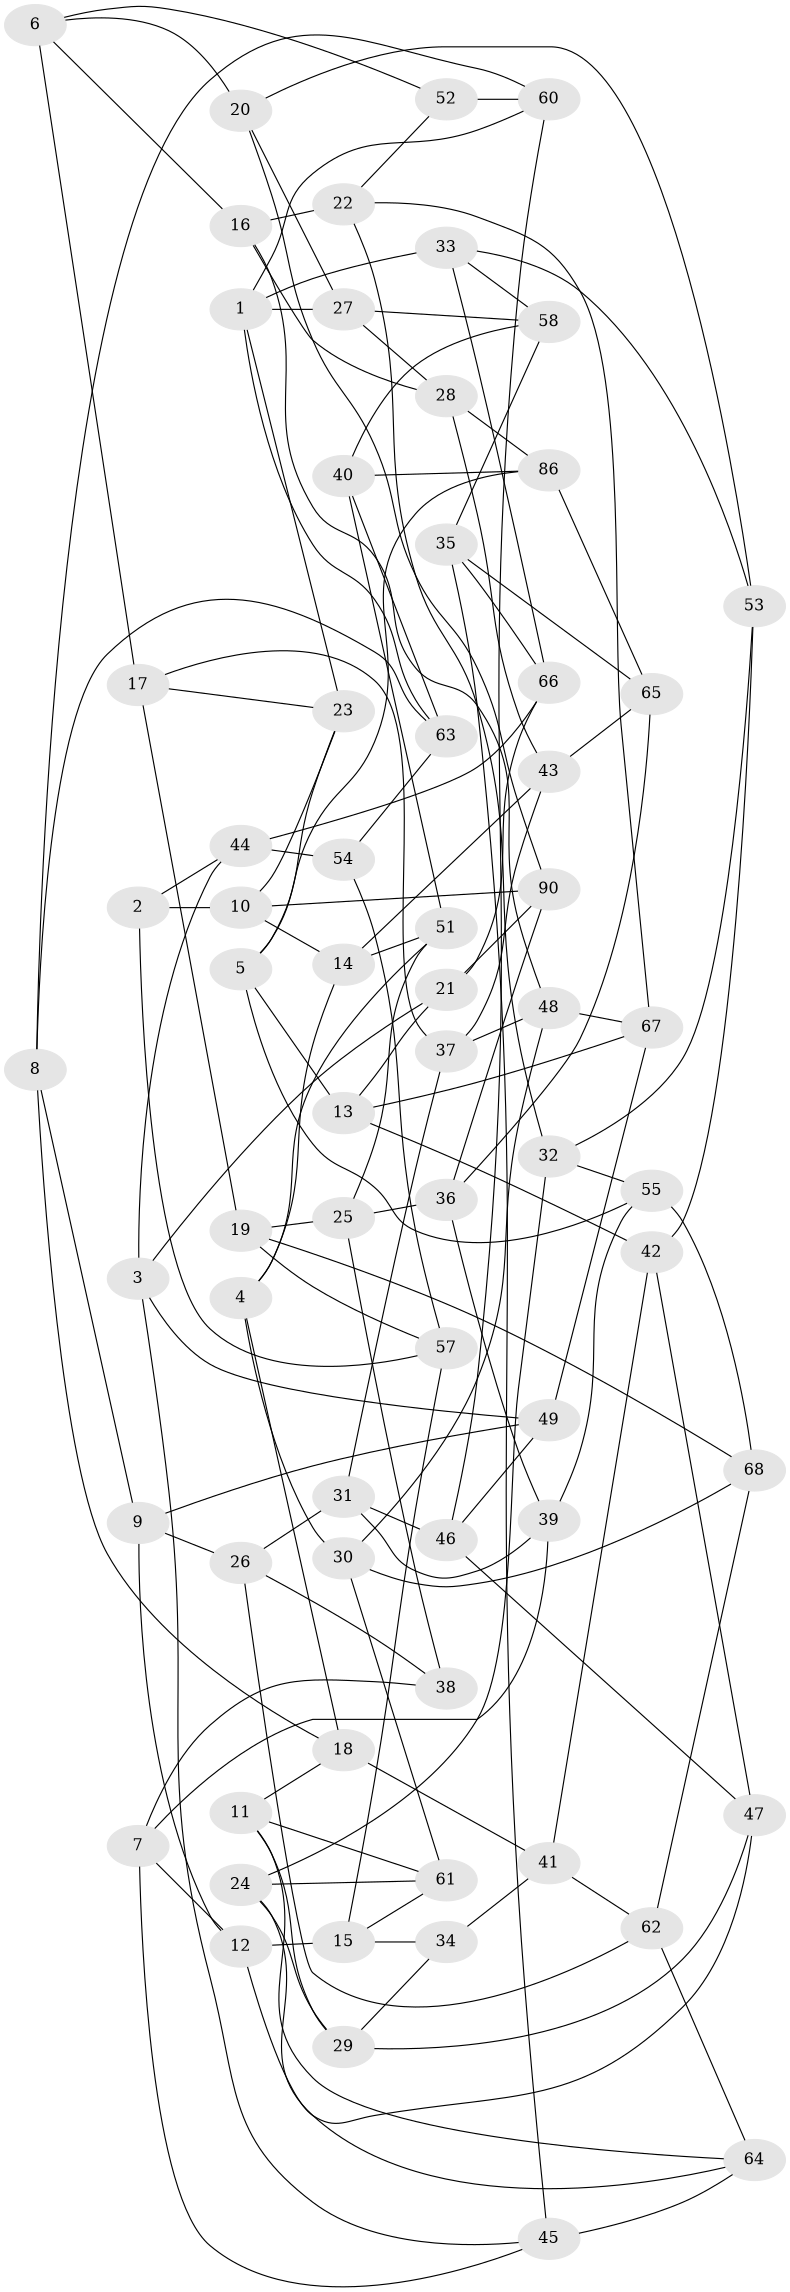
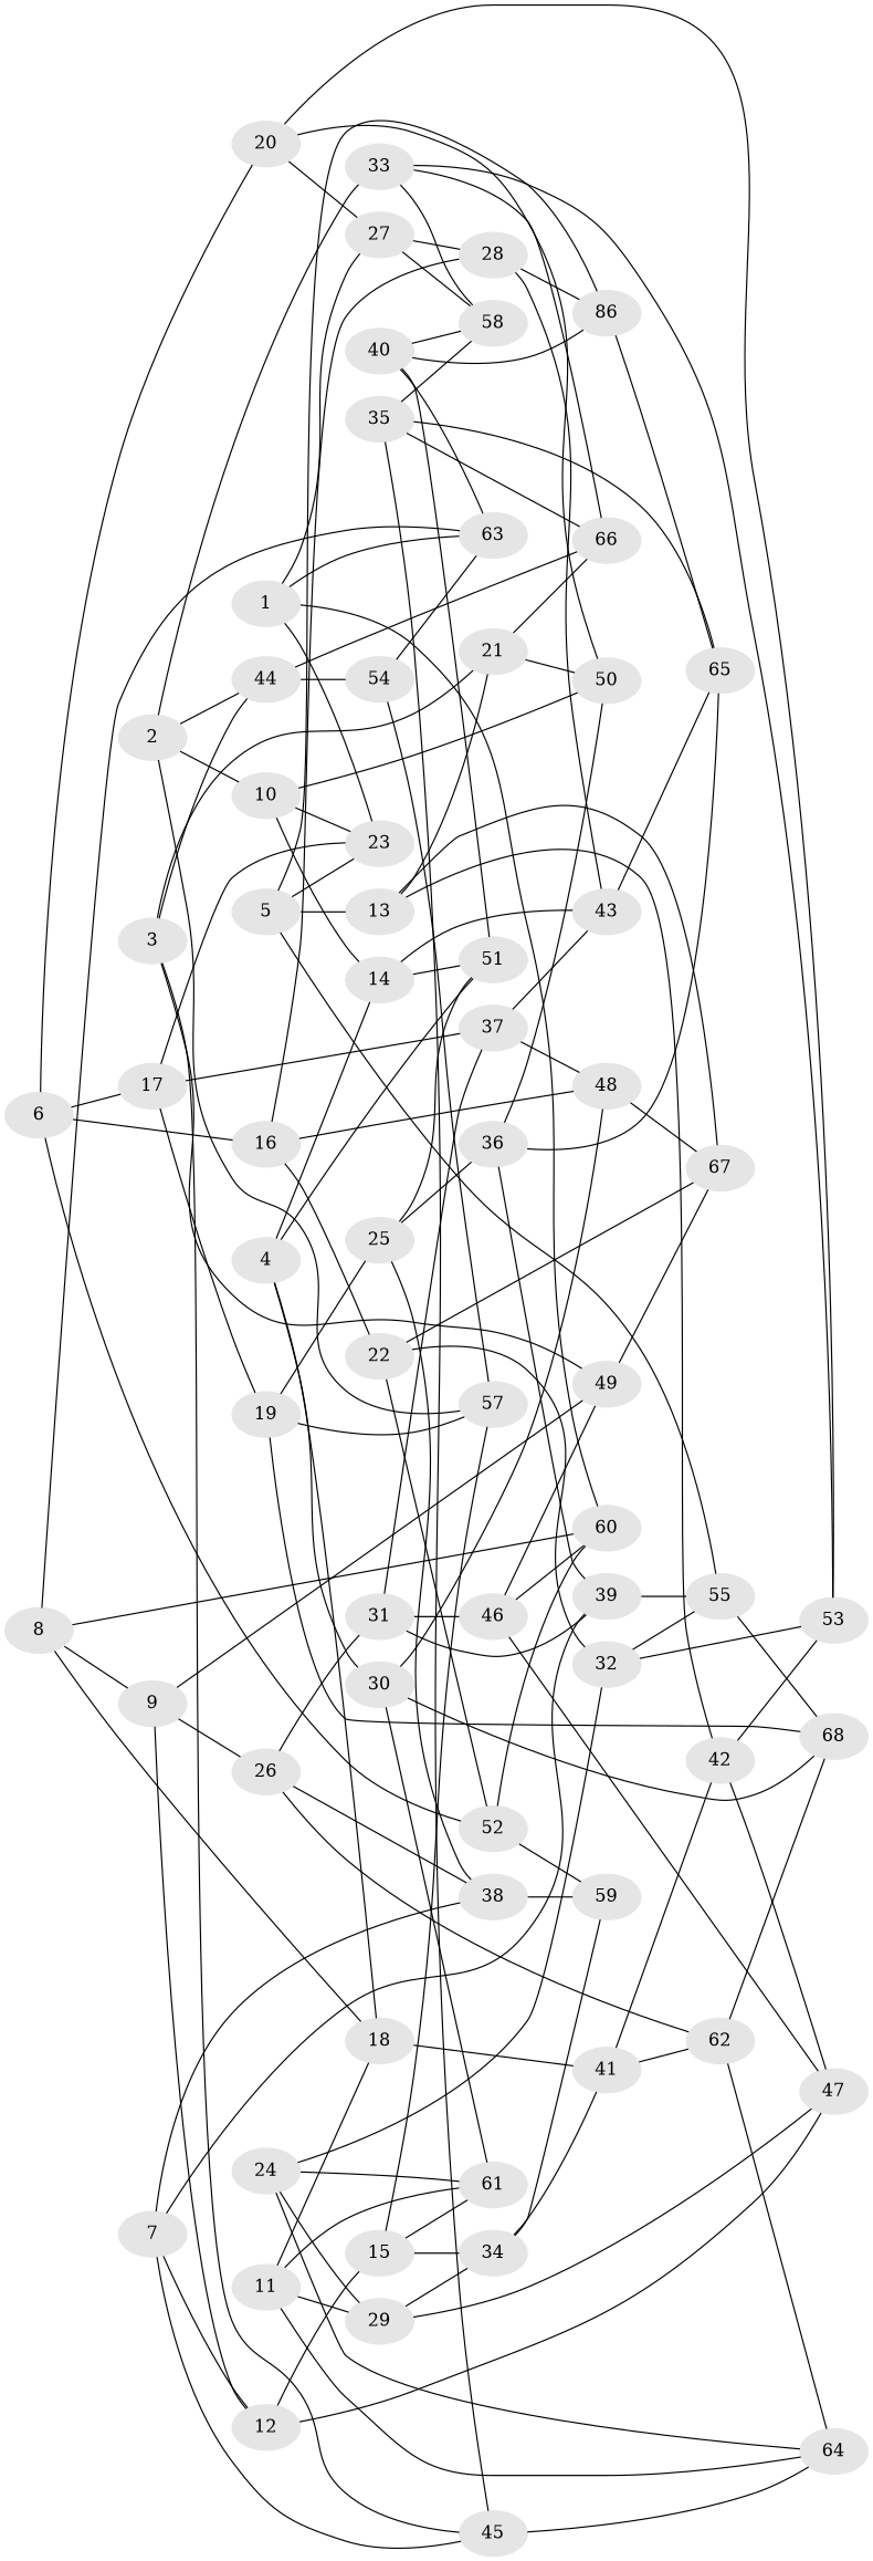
  graph {
    rankdir=LR
    node [color=gray90 style=filled]
    1
    23
    27
    60
    63
    28
    58
    2
    10
    33
    44
    57
    14
-   50 [label=90]
+   50
    53
    66
    54
    3
    21
    45
    49
    64
    67
    4
    18
    30
    51
    43
    41
    61
    48
    68
    5
    13
    55
    n36 [label=86]
    42
    65
    6
    16
    17
    20
    52
    22
    19
    37
+   59
    7
    12
    38
    39
    15
    47
    8
    9
    26
    31
    62
    11
    29
    34
    32
    25
    36
    24
    46
    35
    40
    1 -- 23
    1 -- 27
    1 -- 60
    1 -- 63
    27 -- 28
    27 -- 58
    28 -- 43
    28 -- n36
    2 -- 10
-   1 -- 33
+   2 -- 33
    2 -- 44
    2 -- 57
    10 -- 23
    10 -- 14
    10 -- 50
    33 -- 58
    33 -- 53
    33 -- 66
    44 -- 66
    44 -- 54
    14 -- 51
    14 -- 43
    54 -- 63
    54 -- 57
    3 -- 44
    3 -- 21
    3 -- 45
    3 -- 49
    21 -- 50
    21 -- 66
    45 -- 64
    49 -- 67
    4 -- 14
    4 -- 18
    4 -- 30
    4 -- 51
    18 -- 41
    30 -- 61
    30 -- 48
    30 -- 68
    43 -- 65
    41 -- 42
    41 -- 62
    48 -- 67
    5 -- 23
    5 -- 13
    5 -- 55
    5 -- n36
    13 -- 21
    13 -- 67
    13 -- 42
    55 -- 68
    n36 -- 65
    42 -- 53
    42 -- 47
    6 -- 16
    6 -- 17
    6 -- 20
    6 -- 52
    16 -- 28
    16 -- 48
    16 -- 22
    17 -- 23
    17 -- 19
    17 -- 37
    20 -- 27
    20 -- 50
    20 -- 53
    52 -- 60
+   52 -- 59
    22 -- 67
    22 -- 52
    22 -- 32
    19 -- 57
    19 -- 68
    19 -- 25
    37 -- 43
    37 -- 48
    7 -- 45
    7 -- 12
    7 -- 38
    7 -- 39
    12 -- 15
    12 -- 47
+   38 -- 59
    39 -- 55
    15 -- 57
    15 -- 61
    15 -- 34
    8 -- 60
    8 -- 63
    8 -- 18
    8 -- 9
    9 -- 49
    9 -- 12
    9 -- 26
    26 -- 38
    26 -- 31
    26 -- 62
    31 -- 37
    31 -- 39
    31 -- 46
    62 -- 64
    62 -- 68
    11 -- 64
    11 -- 18
    11 -- 61
    11 -- 29
    29 -- 47
    29 -- 34
    34 -- 41
+   34 -- 59
    32 -- 53
    32 -- 55
    25 -- 51
    25 -- 38
    25 -- 36
    36 -- 50
    36 -- 65
    36 -- 39
    24 -- 64
    24 -- 61
    24 -- 29
    24 -- 32
    46 -- 60
    46 -- 49
    46 -- 47
    35 -- 58
    35 -- 66
    35 -- 45
    35 -- 65
    40 -- 63
    40 -- 58
    40 -- 51
    40 -- n36
  }
